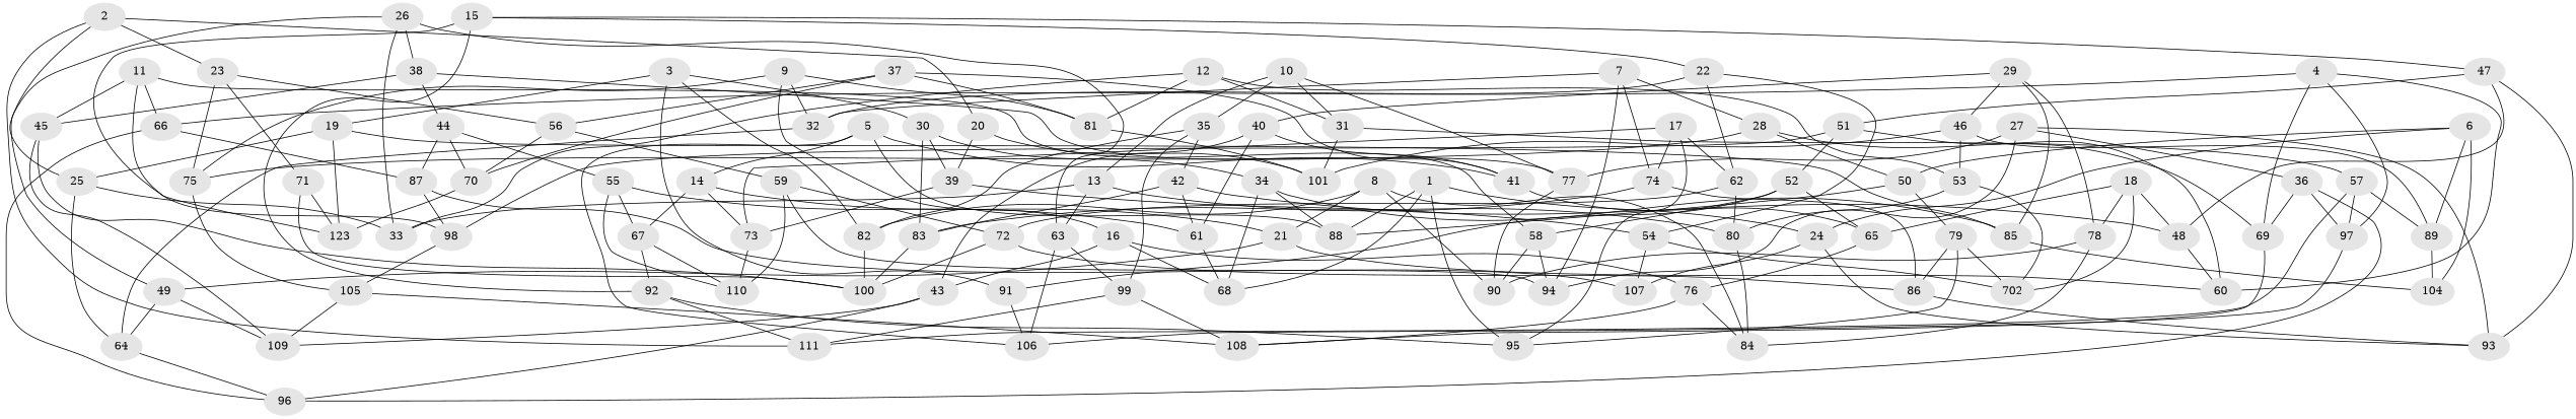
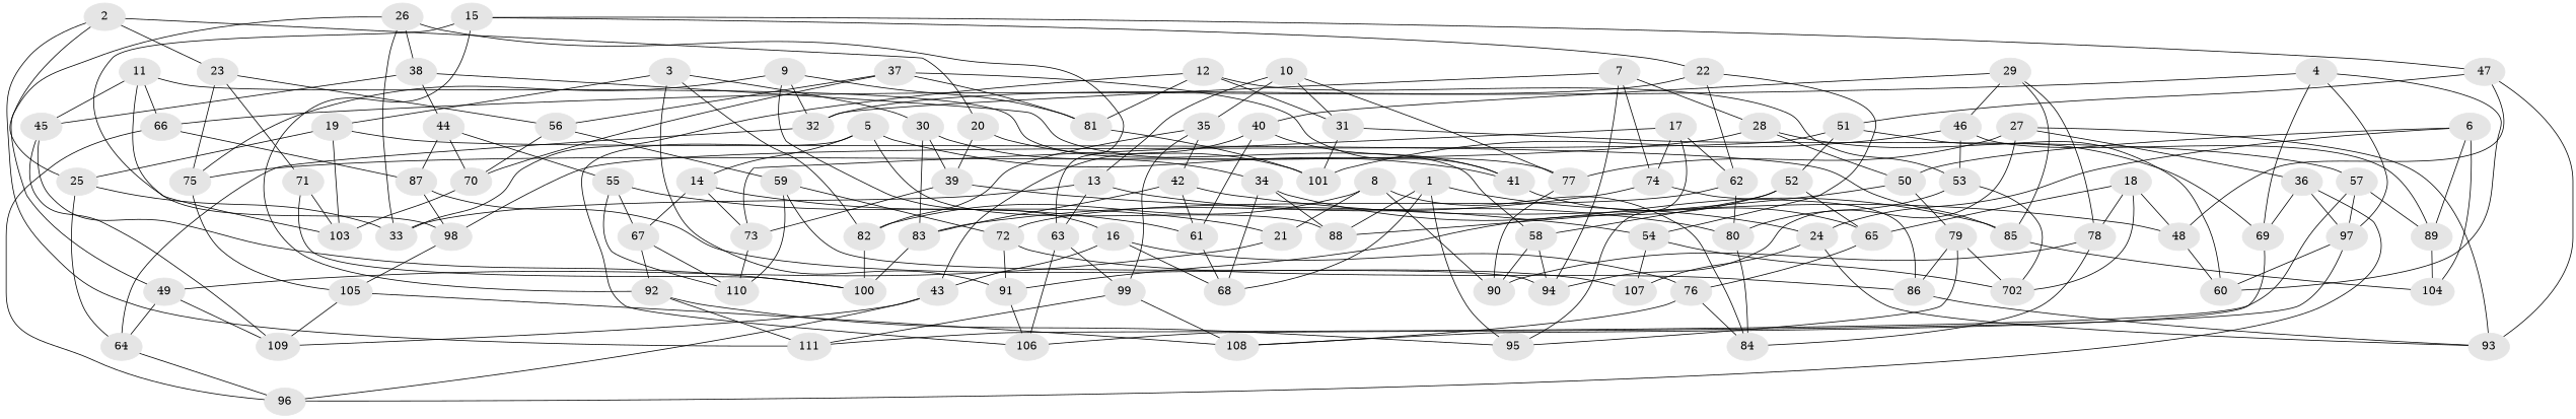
  graph {
    node [color=gray90 style=filled]
    1
    24
    68
    88
    95
    107
    93
    2
    20
    23
    25
    111
    39
    101
    75
    56
    71
    33
    64
    3
    19
    30
    82
    91
-   103 [label=123]
+   103
    85
    34
    83
    100
    106
    4
    60
    66
    69
    97
    96
    87
    108
    5
    14
    41
    21
    67
    73
    65
    6
    50
    89
    104
    79
    7
    28
    32
    74
    94
    86
    8
    84
    90
    49
    9
    16
    81
    43
    76
    105
    10
    13
    31
    35
    77
    63
    80
    57
    42
    99
    11
    45
    58
    109
    12
    53
    n83 [label=702]
    92
    110
    15
    22
    47
    98
    62
    54
    48
    51
    17
    72
    18
    78
    70
    59
    26
    38
    44
    27
    36
    29
    40
    46
    61
    37
    55
    52
    1 -- 24
    1 -- 68
    1 -- 88
    1 -- 95
    24 -- 107
    24 -- 93
    2 -- 20
    2 -- 23
    2 -- 25
    2 -- 111
    20 -- 39
    20 -- 101
    23 -- 75
    23 -- 56
    23 -- 71
    25 -- 33
    25 -- 64
    39 -- 73
    39 -- 54
    75 -- 105
    56 -- 70
    56 -- 59
    71 -- 103
    71 -- 100
    64 -- 96
    3 -- 19
    3 -- 30
    3 -- 82
    3 -- 91
    19 -- 25
    19 -- 103
    19 -- 85
    30 -- 39
    30 -- 34
    30 -- 83
    82 -- 100
    91 -- 106
    85 -- 104
    34 -- 68
    34 -- 88
    34 -- 85
    83 -- 100
    4 -- 60
    4 -- 66
    4 -- 69
    4 -- 97
    66 -- 96
    66 -- 87
    69 -- 108
    97 -- 106
    87 -- 107
    87 -- 98
    5 -- 88
    5 -- 106
    5 -- 14
    5 -- 41
    14 -- 21
    14 -- 67
    14 -- 73
    41 -- 65
-   21 -- 60
+   97 -- 60
    21 -- 49
    67 -- 92
    67 -- 110
    73 -- 110
    65 -- 76
    6 -- 24
    6 -- 50
    6 -- 89
    6 -- 104
    50 -- 88
    50 -- 79
    89 -- 104
    79 -- 95
    79 -- 86
    79 -- n83
    7 -- 28
    7 -- 32
    7 -- 74
    7 -- 94
    28 -- 75
    28 -- 69
    28 -- 50
    32 -- 64
    74 -- 83
    74 -- 86
    86 -- 93
    8 -- 82
    8 -- 21
    8 -- 84
    8 -- 90
    49 -- 64
    49 -- 109
    9 -- 75
    9 -- 32
    9 -- 16
    9 -- 81
    16 -- 68
    16 -- 43
    16 -- 76
    81 -- 101
    43 -- 96
    43 -- 109
    76 -- 108
    76 -- 84
    105 -- 108
    105 -- 109
    10 -- 13
    10 -- 31
    10 -- 35
    10 -- 77
    13 -- 33
    13 -- 63
    13 -- 80
    31 -- 101
    31 -- 57
    35 -- 82
    35 -- 42
    35 -- 99
    77 -- 90
    63 -- 106
    63 -- 99
    80 -- 84
    57 -- 111
    57 -- 97
    57 -- 89
    42 -- 83
    42 -- 48
    42 -- 61
    99 -- 111
    99 -- 108
    11 -- 103
    11 -- 66
    11 -- 45
    11 -- 58
    45 -- 100
    45 -- 109
    58 -- 94
    58 -- 90
    12 -- 33
    12 -- 81
    12 -- 31
    12 -- 53
    53 -- 80
    53 -- n83
    92 -- 95
    92 -- 111
    15 -- 92
    15 -- 22
    15 -- 47
    15 -- 98
    22 -- 32
    22 -- 62
    22 -- 54
    47 -- 93
    47 -- 48
    47 -- 51
    98 -- 105
    62 -- 80
    62 -- 72
    54 -- 107
    54 -- n83
    48 -- 60
    51 -- 60
    51 -- 98
    51 -- 52
    17 -- 95
    17 -- 73
    17 -- 74
    17 -- 62
-   72 -- 100
+   72 -- 91
    72 -- 86
    18 -- 65
    18 -- n83
    18 -- 48
    18 -- 78
    78 -- 84
    78 -- 90
    70 -- 103
    59 -- 94
    59 -- 110
    59 -- 72
    26 -- 33
    26 -- 49
    26 -- 63
    26 -- 38
    38 -- 77
    38 -- 45
    38 -- 44
    44 -- 87
    44 -- 70
    44 -- 55
    27 -- 93
    27 -- 94
    27 -- 77
    27 -- 36
    36 -- 69
    36 -- 97
    36 -- 96
    29 -- 85
    29 -- 78
    29 -- 40
    29 -- 46
    40 -- 41
    40 -- 43
    40 -- 61
    46 -- 101
    46 -- 89
    46 -- 53
    61 -- 68
    37 -- 56
    37 -- 41
    37 -- 81
    37 -- 70
    55 -- 67
    55 -- 110
    55 -- 61
    52 -- 91
    52 -- 65
    52 -- 58
  }
